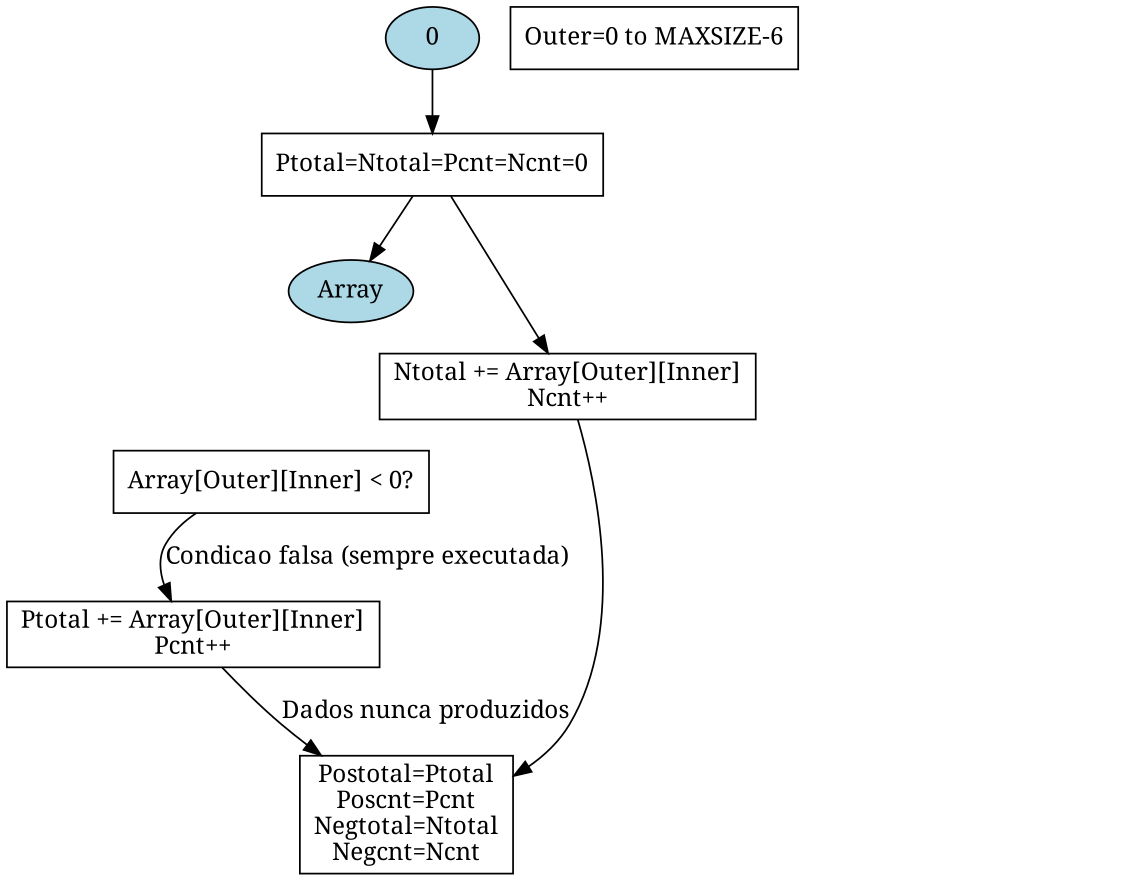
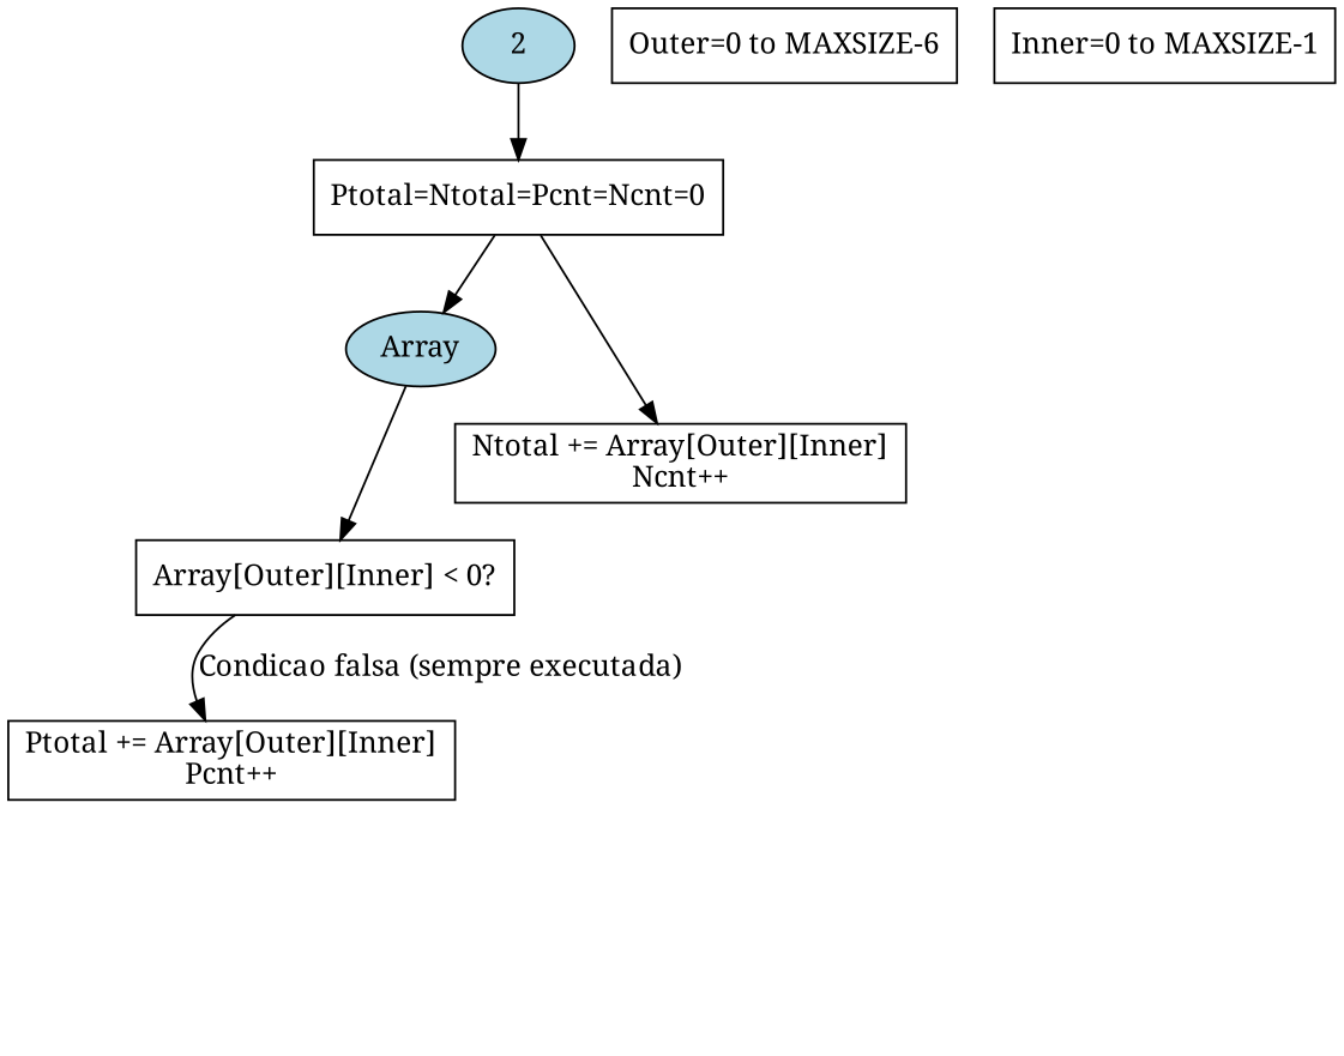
  digraph {
    fontname="Noto Serif"
    node [fontname="Noto Serif" shape=box]
    edge [fontname="Noto Serif"]
    n1 [fillcolor=lightblue label=Array shape=ellipse style=filled]
    n2 [label="Array[Outer][Inner] < 0?"]
    n3 [label="Ptotal += Array[Outer][Inner]\nPcnt++"]
-   n4 [fillcolor=lightblue label=0 shape=ellipse style=filled]
+   n4 [fillcolor=lightblue label=2 shape=ellipse style=filled]
    n5 [label="Ptotal=Ntotal=Pcnt=Ncnt=0"]
    n6 [label="Ntotal += Array[Outer][Inner]\nNcnt++"]
-   n7 [label="Postotal=Ptotal\nPoscnt=Pcnt\nNegtotal=Ntotal\nNegcnt=Ncnt"]
    n8 [label="Outer=0 to MAXSIZE-6"]
+   n9 [label="Inner=0 to MAXSIZE-1"]
+   n1 -> n2
    n2 -> n3 [label="Condicao falsa (sempre executada)"]
-   n3 -> n7 [label="Dados nunca produzidos"]
    n4 -> n5
    n5 -> n1
    n5 -> n6
-   n6 -> n7
  }
